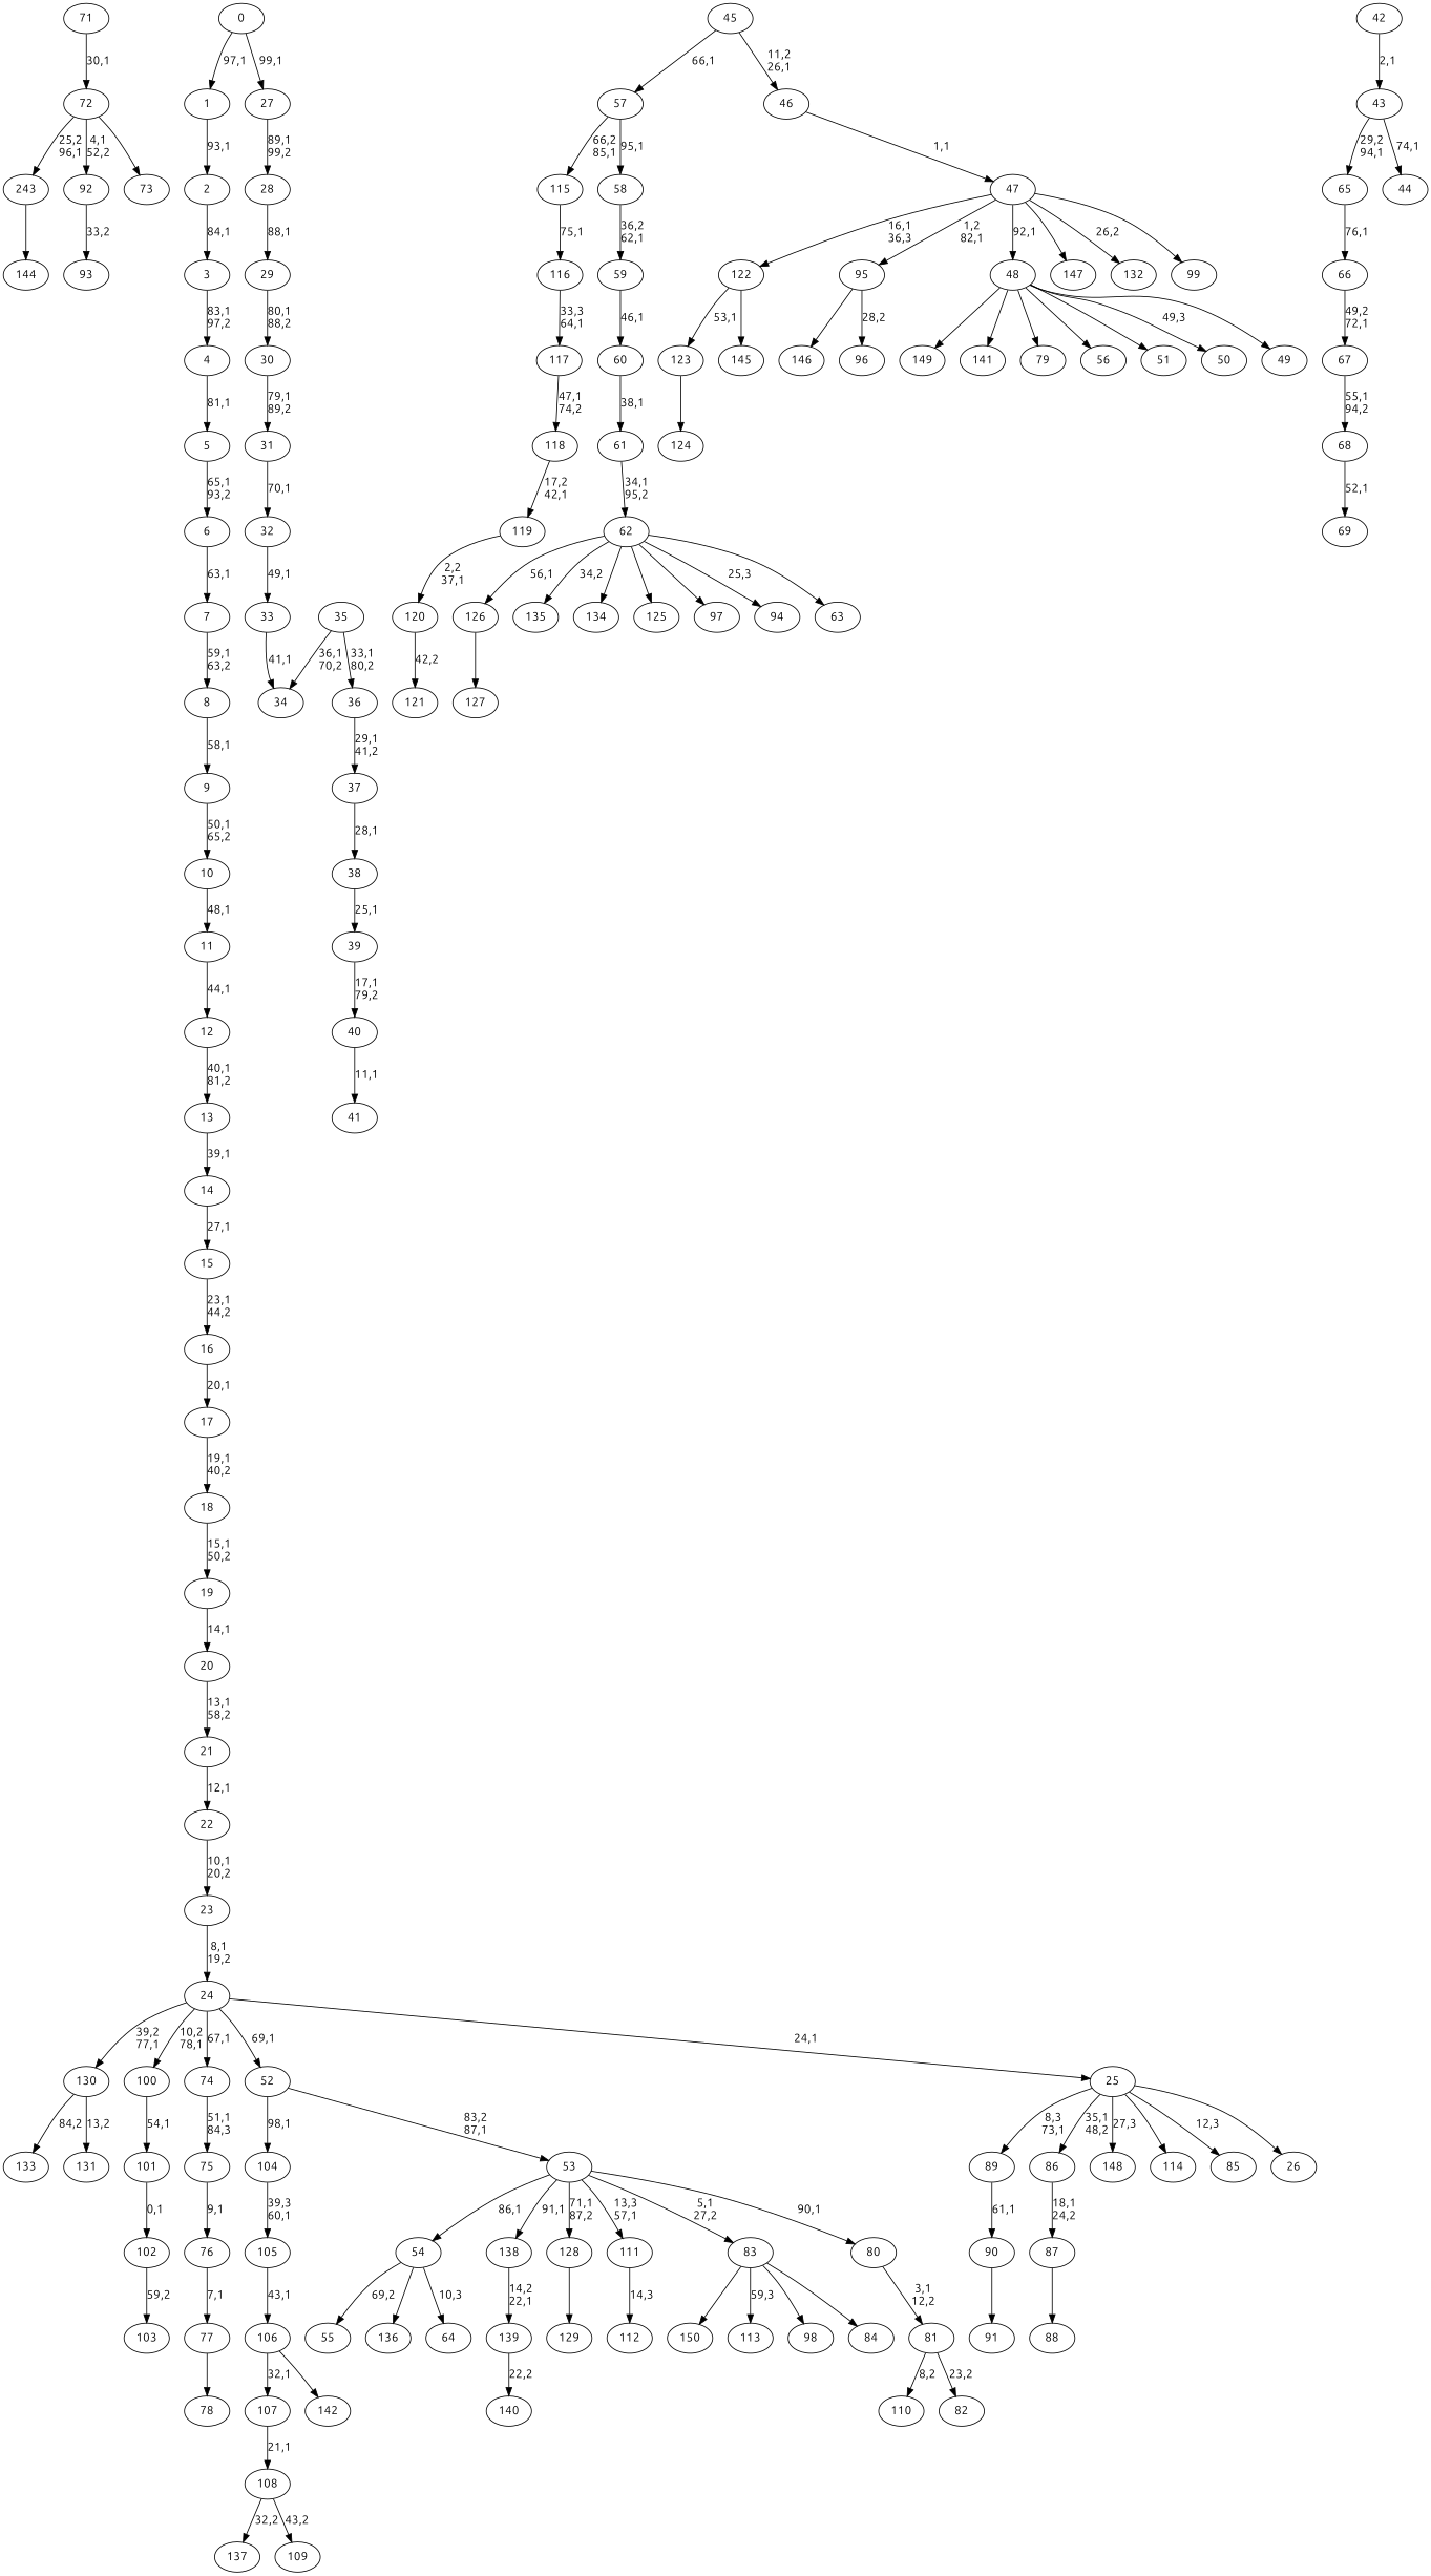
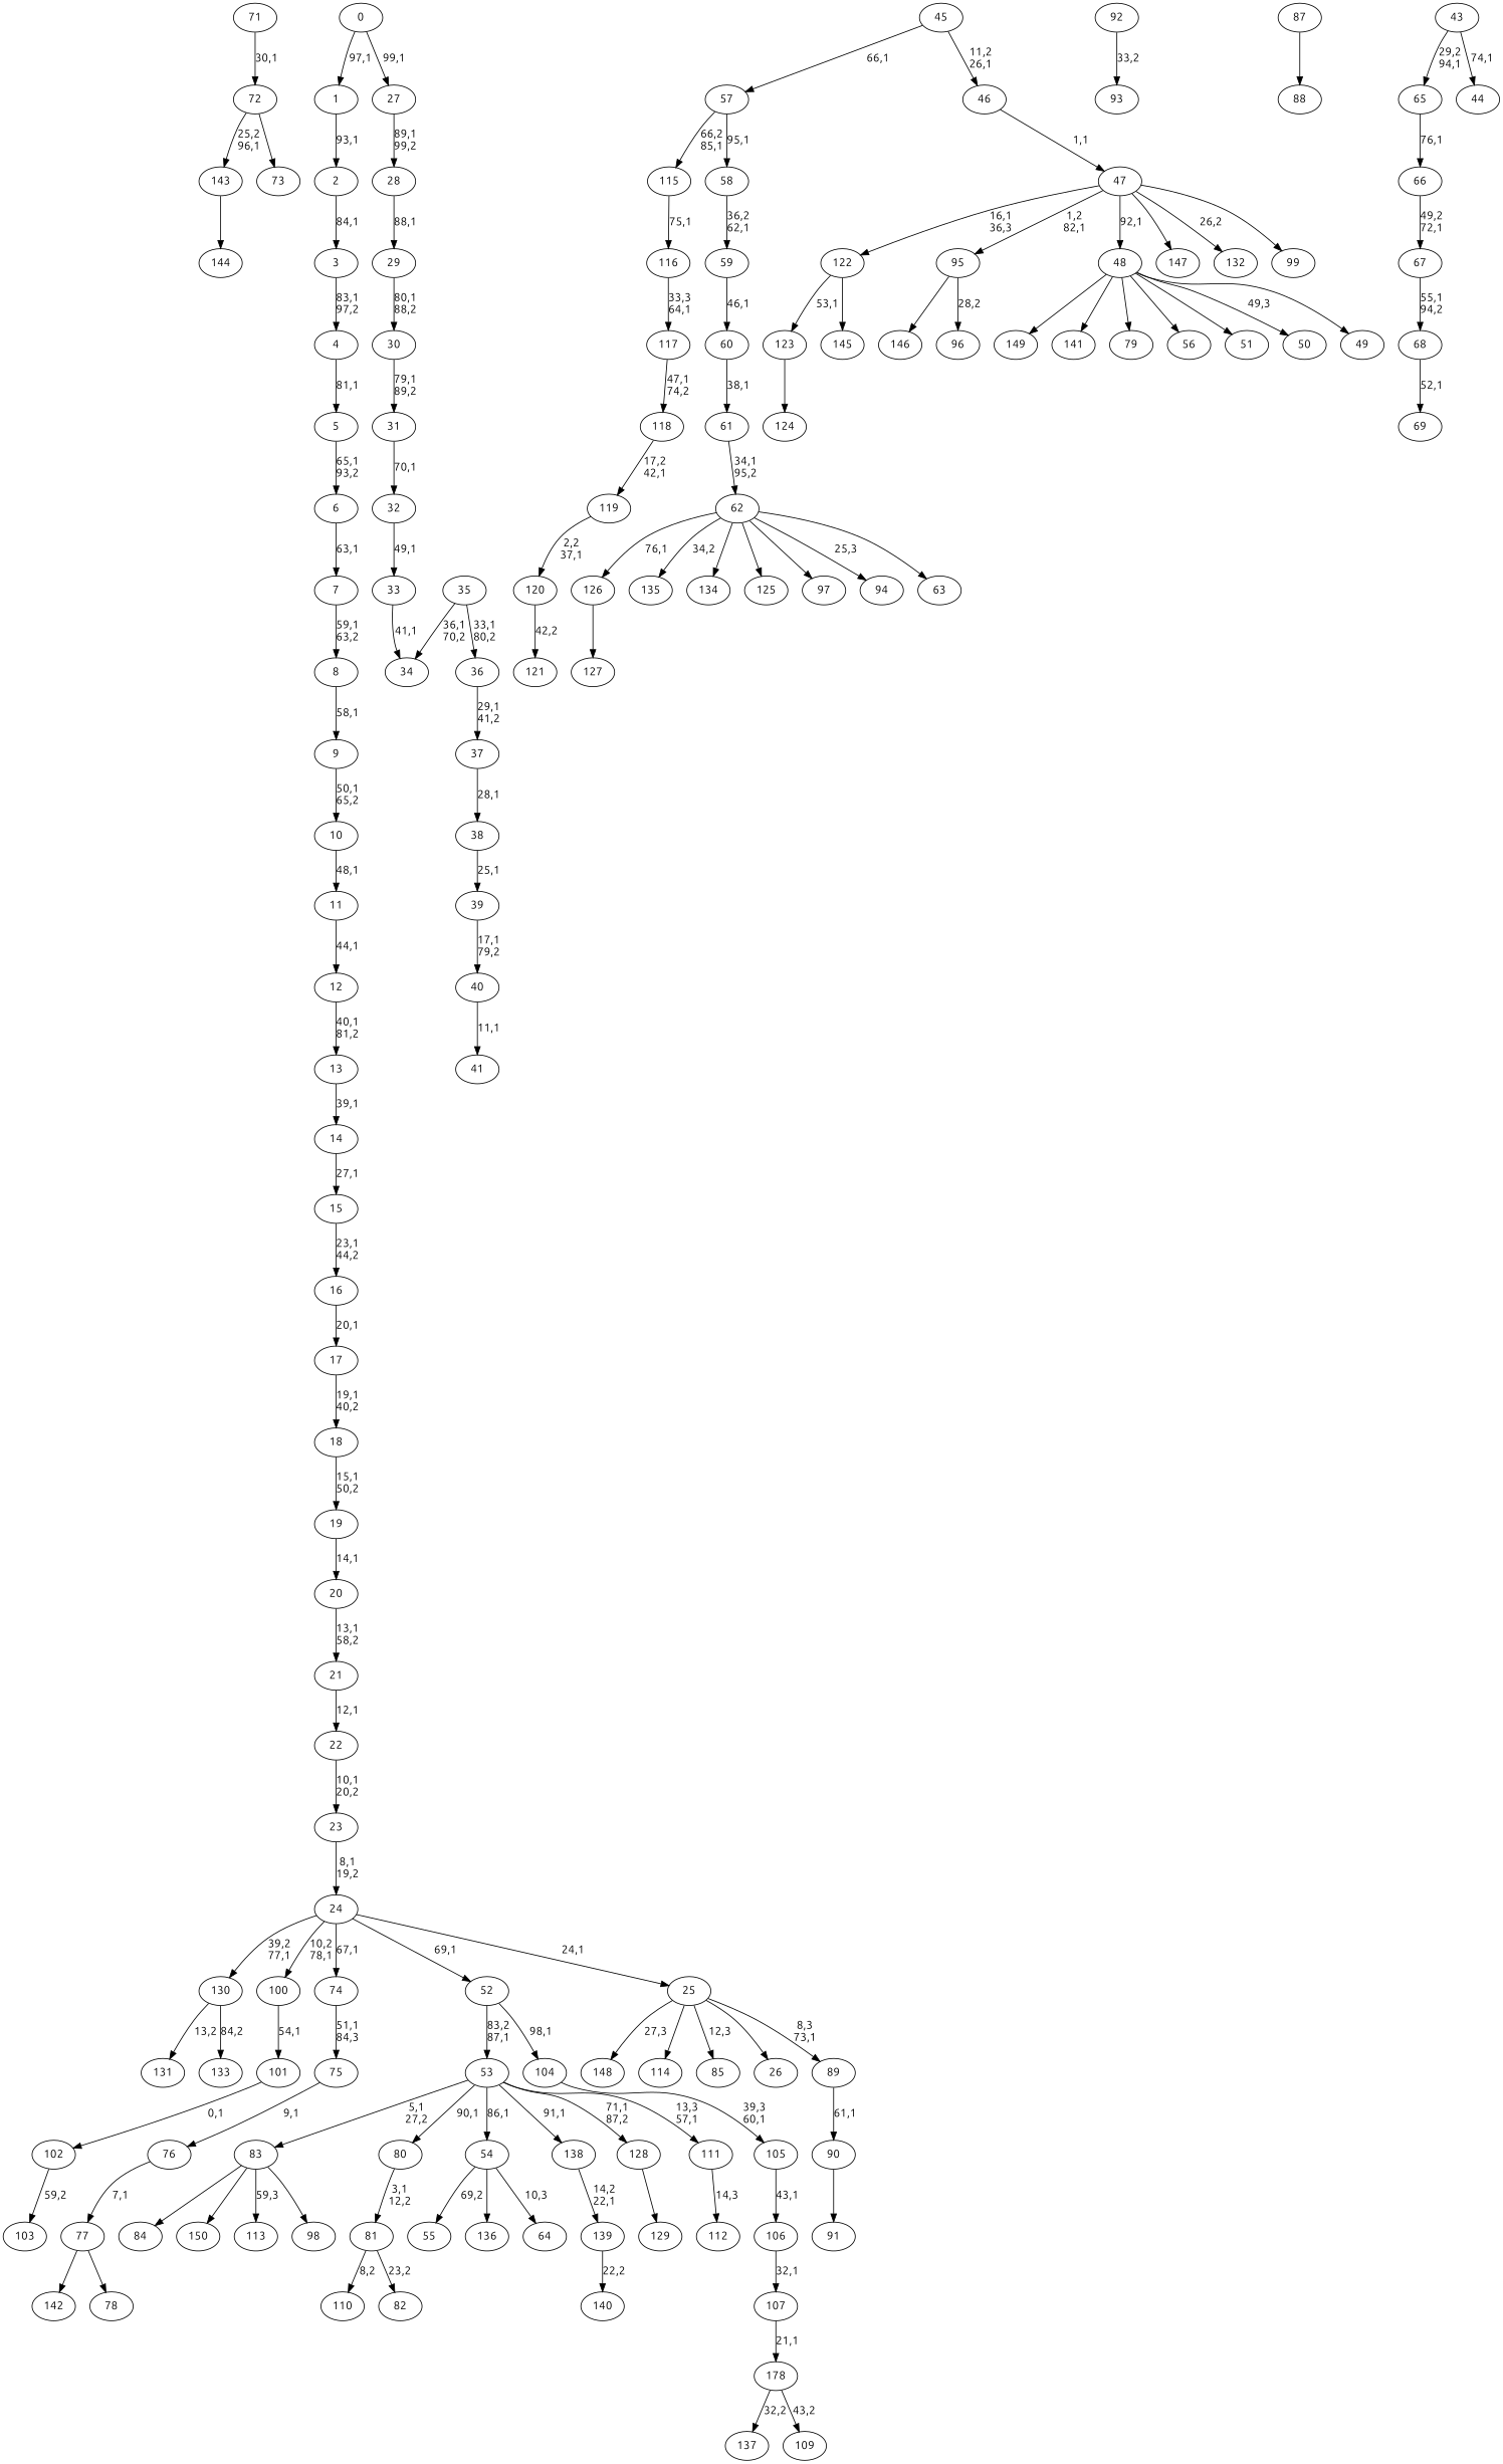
  digraph {
    fontname=Ubuntu
    node [fontname=Ubuntu]
    edge [fontname=Ubuntu]
-   143 [label=243]
+   143
    144
    139
    140
    138
    130
    133
    131
    128
    129
    126
    127
    123
    124
    122
    145
    120
    121
    119
    118
    117
    116
    115
    111
    112
-   108
+   108 [label=178]
    137
    109
    107
    106
    105
    104
    102
    103
    101
    100
    95
    146
    96
    92
    93
    90
    91
    89
    87
    88
-   86
    83
    150
    113
    98
    84
    81
    110
    82
    80
    77
    142
    78
    76
    75
    74
    72
    73
    71
    68
    69
    67
    66
    65
    62
    135
    134
    125
    97
    94
    63
    61
    60
    59
    58
    57
    54
    136
    64
    55
    53
    52
    48
    149
    141
    79
    56
    51
    50
    49
    47
    147
    132
    99
    46
    45
    43
    44
-   42
    40
    41
    39
    38
    37
    36
    35
    34
    33
    32
    31
    30
    29
    28
    27
    25
    148
    114
    85
    26
    24
    23
    22
    21
    20
    19
    18
    17
    16
    15
    14
    13
    12
    11
    10
    9
    8
    7
    6
    5
    4
    3
    2
    1
    0
    143 -> 144
    139 -> 140 [label="22,2"]
    138 -> 139 [label="14,2\n22,1"]
    130 -> 133 [label="84,2"]
    130 -> 131 [label="13,2"]
    128 -> 129
    126 -> 127
    123 -> 124
    122 -> 123 [label="53,1"]
    122 -> 145
    120 -> 121 [label="42,2"]
    119 -> 120 [label="2,2\n37,1"]
    118 -> 119 [label="17,2\n42,1"]
    117 -> 118 [label="47,1\n74,2"]
    116 -> 117 [label="33,3\n64,1"]
    115 -> 116 [label="75,1"]
    111 -> 112 [label="14,3"]
    108 -> 137 [label="32,2"]
    108 -> 109 [label="43,2"]
    107 -> 108 [label="21,1"]
    106 -> 107 [label="32,1"]
    105 -> 106 [label="43,1"]
    104 -> 105 [label="39,3\n60,1"]
    102 -> 103 [label="59,2"]
    101 -> 102 [label="0,1"]
    100 -> 101 [label="54,1"]
    95 -> 146
    95 -> 96 [label="28,2"]
    92 -> 93 [label="33,2"]
    90 -> 91
    89 -> 90 [label="61,1"]
    87 -> 88
-   86 -> 87 [label="18,1\n24,2"]
    83 -> 150
    83 -> 113 [label="59,3"]
    83 -> 98
    83 -> 84
    81 -> 110 [label="8,2"]
    81 -> 82 [label="23,2"]
    80 -> 81 [label="3,1\n12,2"]
-   106 -> 142
+   77 -> 142
    77 -> 78
    76 -> 77 [label="7,1"]
    75 -> 76 [label="9,1"]
    74 -> 75 [label="51,1\n84,3"]
    72 -> 143 [label="25,2\n96,1"]
-   72 -> 92 [label="4,1\n52,2"]
    72 -> 73
    71 -> 72 [label="30,1"]
    68 -> 69 [label="52,1"]
    67 -> 68 [label="55,1\n94,2"]
    66 -> 67 [label="49,2\n72,1"]
    65 -> 66 [label="76,1"]
-   62 -> 126 [label="56,1"]
+   62 -> 126 [label="76,1"]
    62 -> 135 [label="34,2"]
    62 -> 134
    62 -> 125
    62 -> 97
    62 -> 94 [label="25,3"]
    62 -> 63
    61 -> 62 [label="34,1\n95,2"]
    60 -> 61 [label="38,1"]
    59 -> 60 [label="46,1"]
    58 -> 59 [label="36,2\n62,1"]
    57 -> 115 [label="66,2\n85,1"]
    57 -> 58 [label="95,1"]
    54 -> 136
    54 -> 64 [label="10,3"]
    54 -> 55 [label="69,2"]
    53 -> 138 [label="91,1"]
    53 -> 128 [label="71,1\n87,2"]
    53 -> 111 [label="13,3\n57,1"]
    53 -> 83 [label="5,1\n27,2"]
    53 -> 80 [label="90,1"]
    53 -> 54 [label="86,1"]
    52 -> 104 [label="98,1"]
    52 -> 53 [label="83,2\n87,1"]
    48 -> 149
    48 -> 141
    48 -> 79
    48 -> 56
    48 -> 51
    48 -> 50 [label="49,3"]
    48 -> 49
    47 -> 122 [label="16,1\n36,3"]
    47 -> 95 [label="1,2\n82,1"]
    47 -> 48 [label="92,1"]
    47 -> 147
    47 -> 132 [label="26,2"]
    47 -> 99
    46 -> 47 [label="1,1"]
    45 -> 57 [label="66,1"]
    45 -> 46 [label="11,2\n26,1"]
    43 -> 65 [label="29,2\n94,1"]
    43 -> 44 [label="74,1"]
-   42 -> 43 [label="2,1"]
    40 -> 41 [label="11,1"]
    39 -> 40 [label="17,1\n79,2"]
    38 -> 39 [label="25,1"]
    37 -> 38 [label="28,1"]
    36 -> 37 [label="29,1\n41,2"]
    35 -> 36 [label="33,1\n80,2"]
    35 -> 34 [label="36,1\n70,2"]
    33 -> 34 [label="41,1"]
    32 -> 33 [label="49,1"]
    31 -> 32 [label="70,1"]
    30 -> 31 [label="79,1\n89,2"]
    29 -> 30 [label="80,1\n88,2"]
    28 -> 29 [label="88,1"]
    27 -> 28 [label="89,1\n99,2"]
    25 -> 89 [label="8,3\n73,1"]
-   25 -> 86 [label="35,1\n48,2"]
    25 -> 148 [label="27,3"]
    25 -> 114
    25 -> 85 [label="12,3"]
    25 -> 26
    24 -> 130 [label="39,2\n77,1"]
    24 -> 100 [label="10,2\n78,1"]
    24 -> 74 [label="67,1"]
    24 -> 52 [label="69,1"]
    24 -> 25 [label="24,1"]
    23 -> 24 [label="8,1\n19,2"]
    22 -> 23 [label="10,1\n20,2"]
    21 -> 22 [label="12,1"]
    20 -> 21 [label="13,1\n58,2"]
    19 -> 20 [label="14,1"]
    18 -> 19 [label="15,1\n50,2"]
    17 -> 18 [label="19,1\n40,2"]
    16 -> 17 [label="20,1"]
    15 -> 16 [label="23,1\n44,2"]
    14 -> 15 [label="27,1"]
    13 -> 14 [label="39,1"]
    12 -> 13 [label="40,1\n81,2"]
    11 -> 12 [label="44,1"]
    10 -> 11 [label="48,1"]
    9 -> 10 [label="50,1\n65,2"]
    8 -> 9 [label="58,1"]
    7 -> 8 [label="59,1\n63,2"]
    6 -> 7 [label="63,1"]
    5 -> 6 [label="65,1\n93,2"]
    4 -> 5 [label="81,1"]
    3 -> 4 [label="83,1\n97,2"]
    2 -> 3 [label="84,1"]
    1 -> 2 [label="93,1"]
    0 -> 27 [label="99,1"]
    0 -> 1 [label="97,1"]
  }
